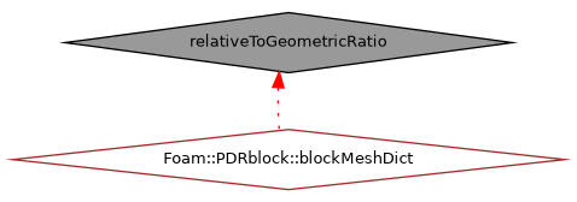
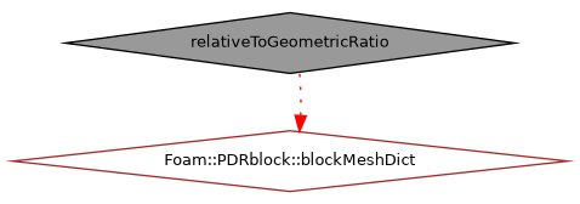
  digraph {
    rankdir=TB
    node [fontname=Helvetica fontsize=10 shape=diamond style=filled]
    n1 [color=black fillcolor=grey60 fontcolor=black height=0.2 label=relativeToGeometricRatio width=0.4]
    n2 [color=brown fillcolor=white height=0.2 label="Foam::PDRblock::blockMeshDict" width=0.4]
-   n1 -> n2 [color=red dir=back fontname=Helvetica fontsize=10 labelfontname=Helvetica labelfontsize=10 style=dotted]
+   n2 -> n1 [color=red dir=back fontname=Helvetica fontsize=10 labelfontname=Helvetica labelfontsize=10 style=dotted]
  }
